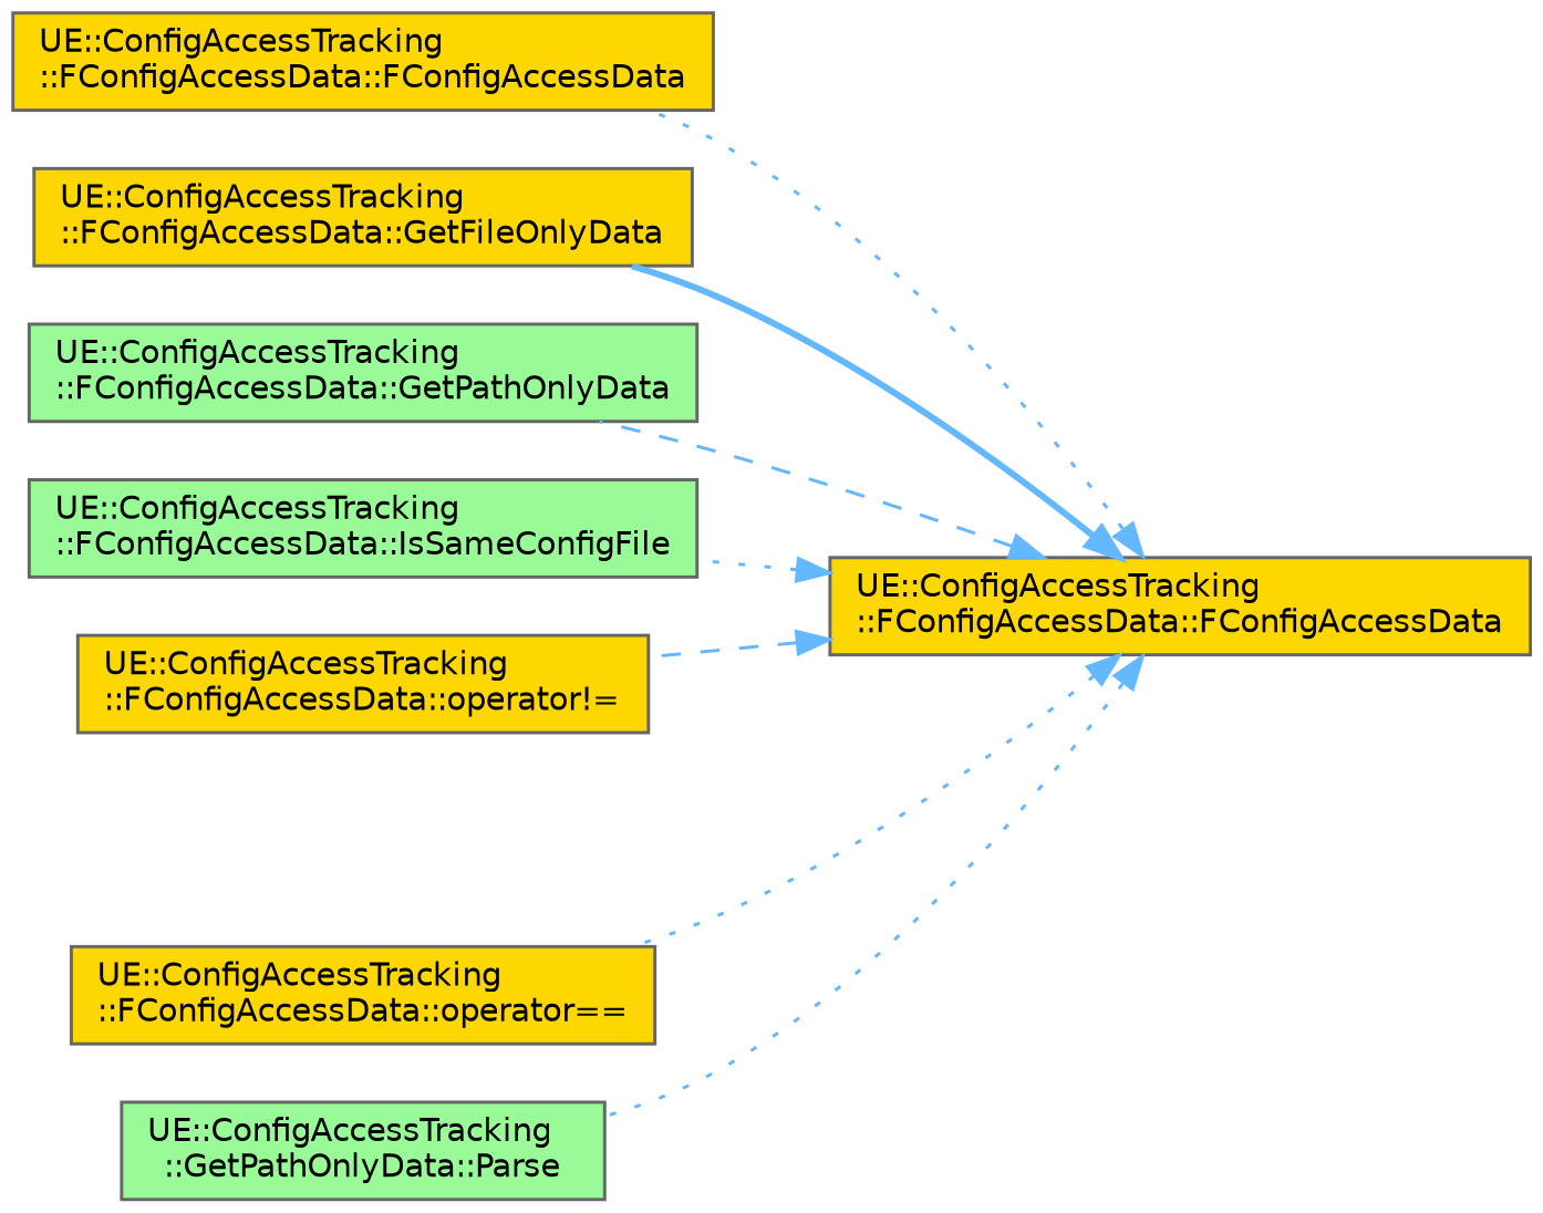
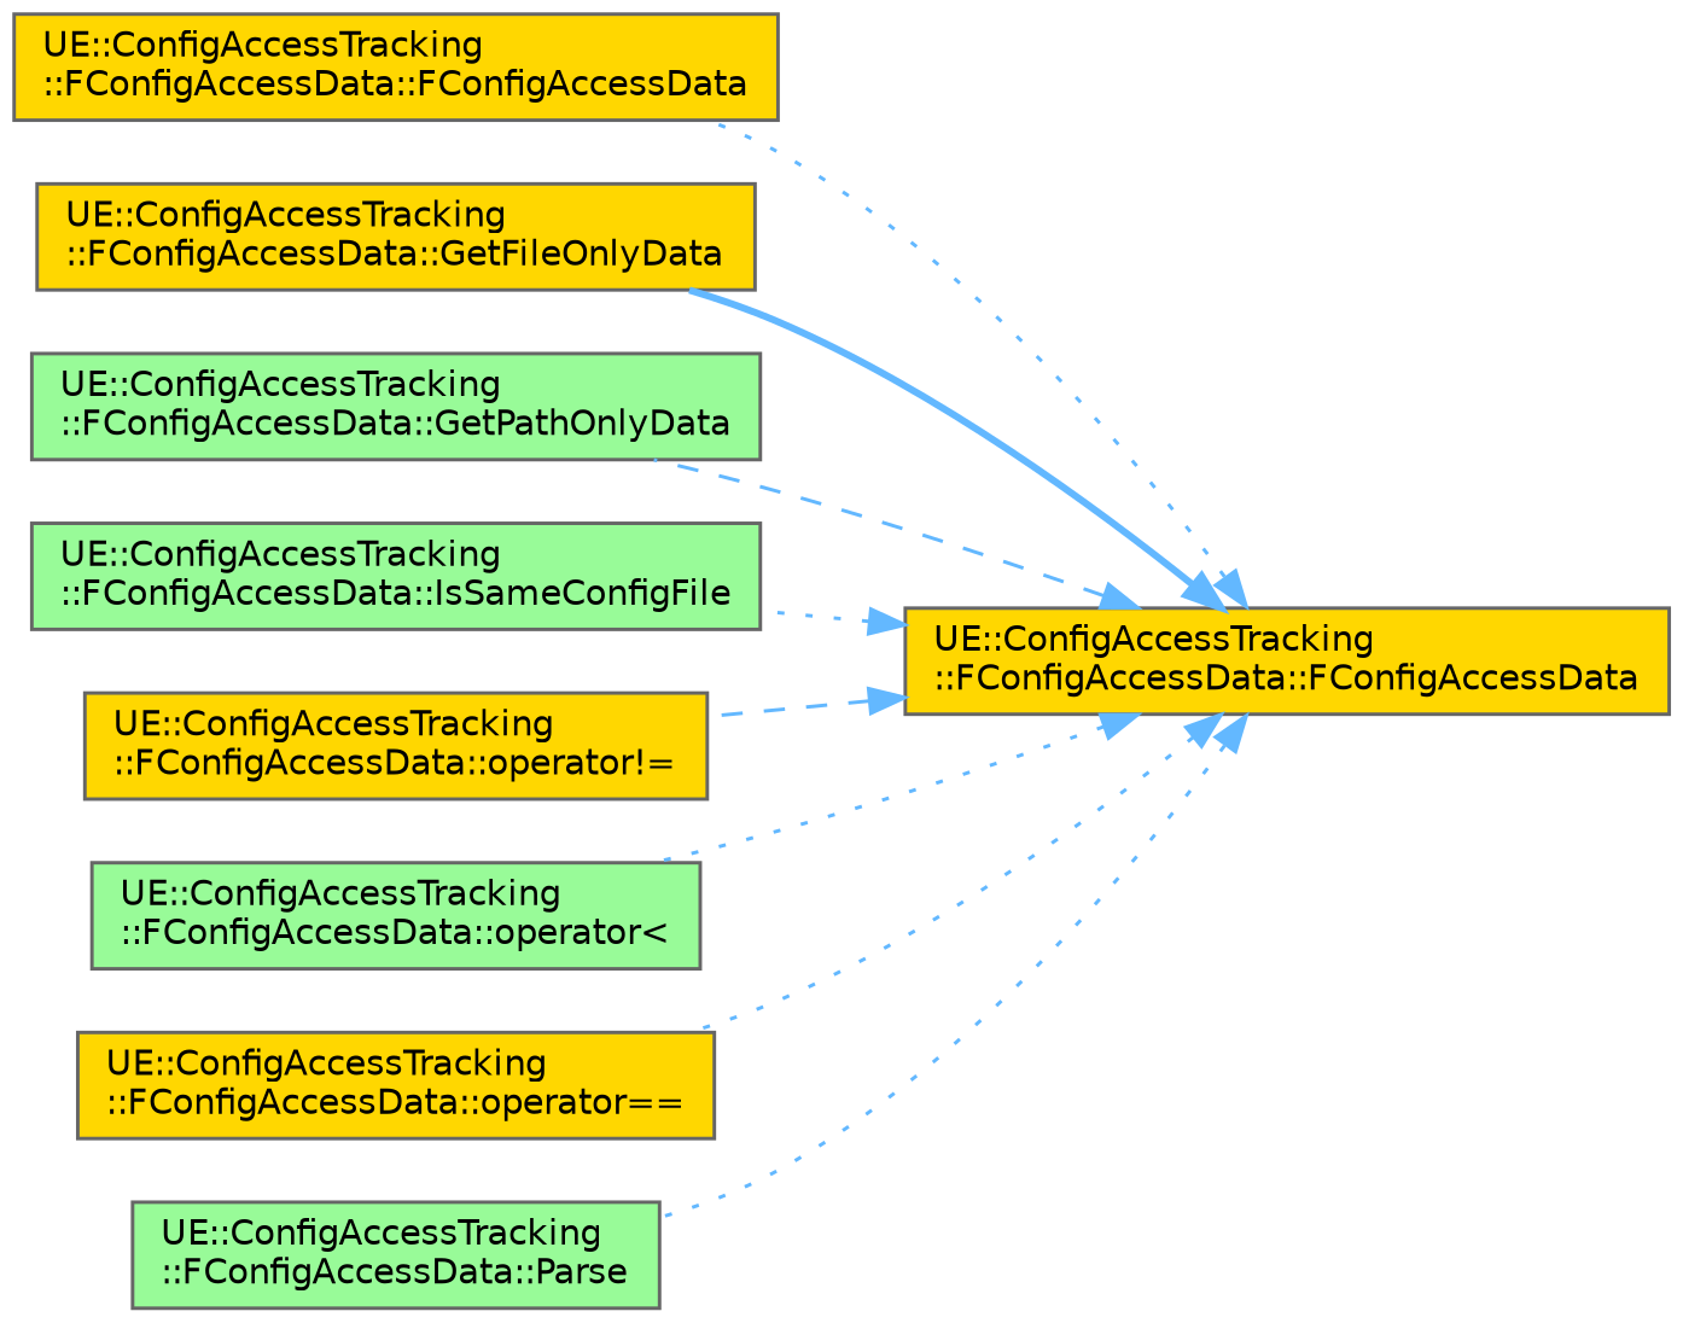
  digraph {
    rankdir=RL
    node [color=grey40 fillcolor=gold fontname=Helvetica fontsize=10 shape=box style=filled]
    edge [color=steelblue1 dir=back fontname=Helvetica fontsize=10 labelfontname=Helvetica labelfontsize=10 style=dotted]
    n1 [color=gray40 fontcolor=black height=0.2 label="UE::ConfigAccessTracking\l::FConfigAccessData::FConfigAccessData" width=0.4]
    n2 [height=0.2 label="UE::ConfigAccessTracking\l::FConfigAccessData::FConfigAccessData" width=0.4]
    n3 [height=0.2 label="UE::ConfigAccessTracking\l::FConfigAccessData::GetFileOnlyData" width=0.4]
    n4 [fillcolor=palegreen height=0.2 label="UE::ConfigAccessTracking\l::FConfigAccessData::GetPathOnlyData" width=0.4]
    n5 [fillcolor=palegreen height=0.2 label="UE::ConfigAccessTracking\l::FConfigAccessData::IsSameConfigFile" width=0.4]
    n6 [height=0.2 label="UE::ConfigAccessTracking\l::FConfigAccessData::operator!=" width=0.4]
+   n7 [fillcolor=palegreen height=0.2 label="UE::ConfigAccessTracking\l::FConfigAccessData::operator\<" width=0.4]
    n8 [height=0.2 label="UE::ConfigAccessTracking\l::FConfigAccessData::operator==" width=0.4]
-   n9 [fillcolor=palegreen height=0.2 label="UE::ConfigAccessTracking\l::GetPathOnlyData::Parse" width=0.4]
+   n9 [fillcolor=palegreen height=0.2 label="UE::ConfigAccessTracking\l::FConfigAccessData::Parse" width=0.4]
    n1 -> n2
    n1 -> n3 [style=bold]
    n1 -> n4 [style=dashed]
    n1 -> n5
    n1 -> n6 [style=dashed]
+   n1 -> n7
    n1 -> n8
    n1 -> n9
  }
